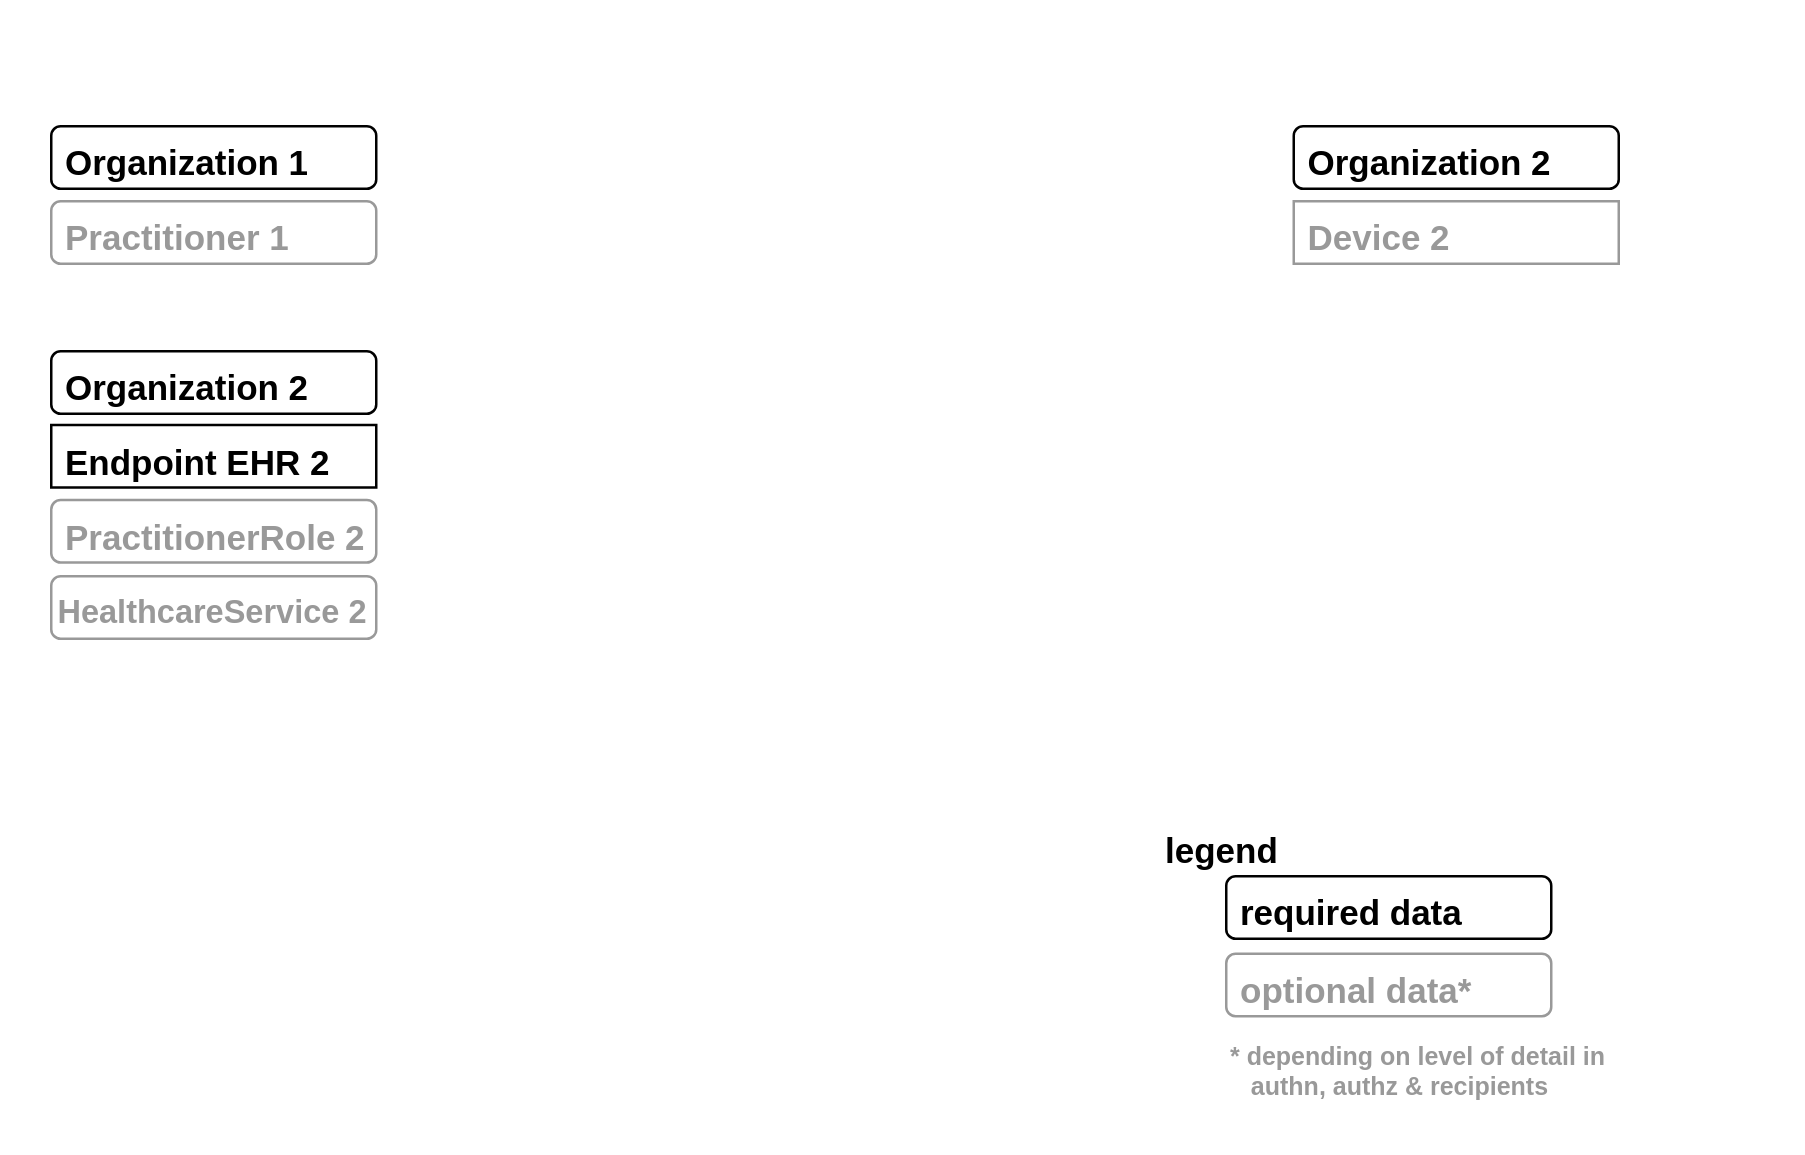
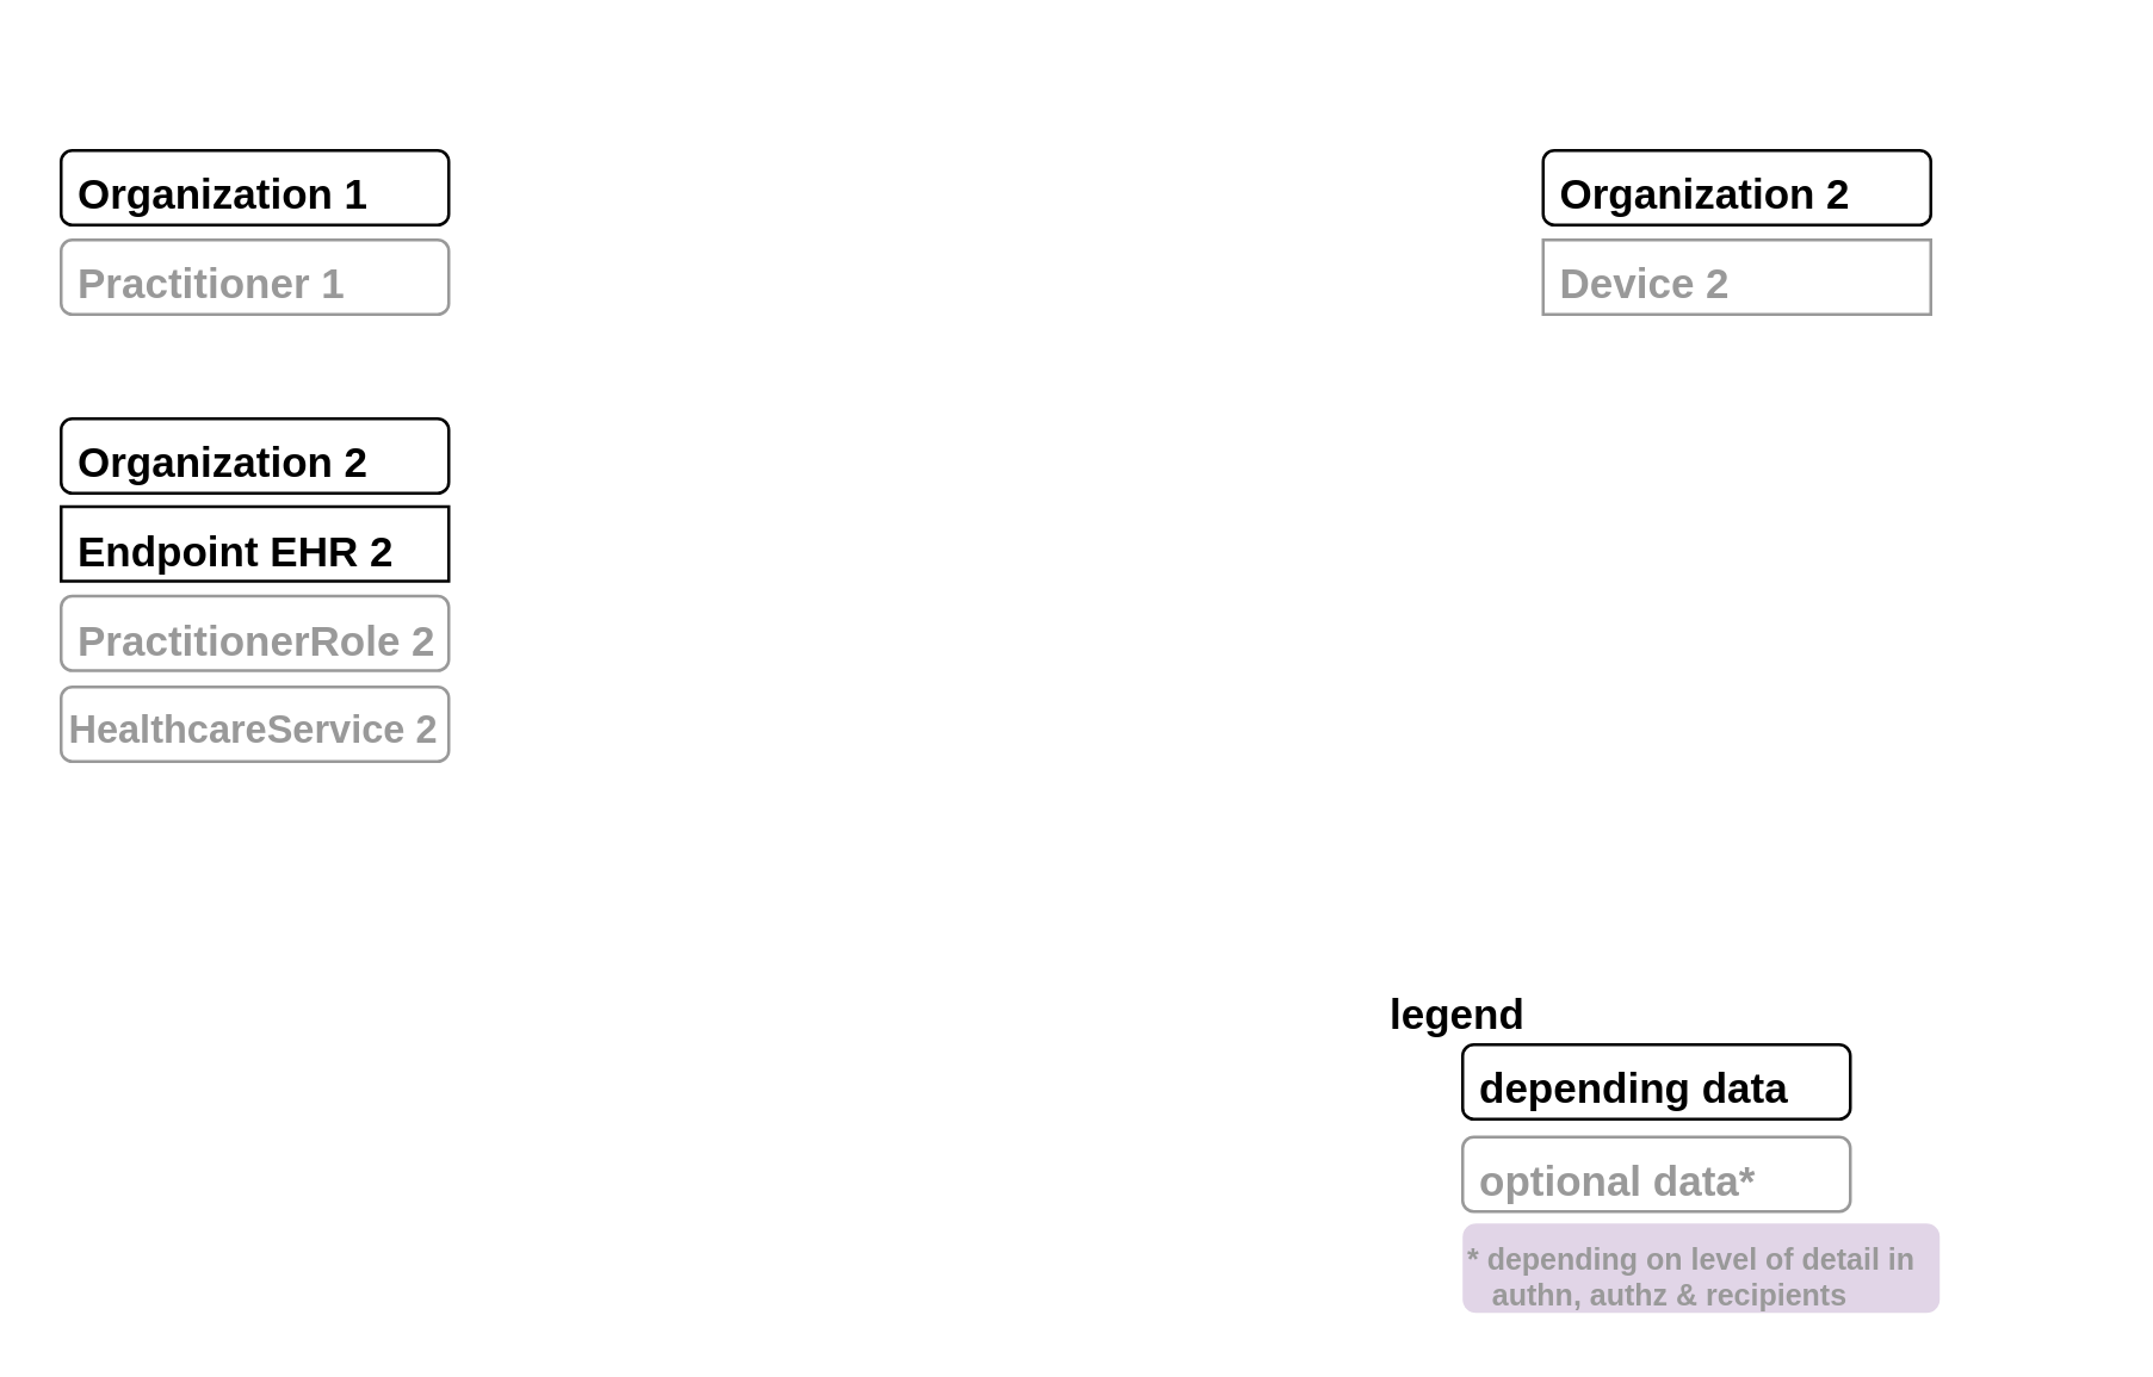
  <mxCell id="0" />
  <mxCell id="1" parent="0" />
  <mxCell id="2" value="legend" style="rounded=1;whiteSpace=wrap;html=1;align=left;verticalAlign=top;spacingTop=0;spacing=2;spacingLeft=4;fontSize=14;fontStyle=1;strokeColor=none;" vertex="1" parent="1"><mxGeometry x="460" y="325" width="240" height="95" as="geometry" /></mxCell>
  <mxCell id="3" value="" style="shape=waypoint;sketch=0;size=6;pointerEvents=1;points=[];fillColor=none;resizable=0;rotatable=0;perimeter=centerPerimeter;snapToPoint=1;strokeColor=none;" vertex="1" parent="1"><mxGeometry x="124" y="20" width="20" height="20" as="geometry" /></mxCell>
  <mxCell id="4" value="" style="shape=waypoint;sketch=0;size=6;pointerEvents=1;points=[];fillColor=none;resizable=0;rotatable=0;perimeter=centerPerimeter;snapToPoint=1;strokeColor=none;" vertex="1" parent="1"><mxGeometry x="521" y="20" width="20" height="20" as="geometry" /></mxCell>
  <mxCell id="5" value="Practitioner 1" style="rounded=1;whiteSpace=wrap;html=1;align=left;verticalAlign=top;spacingTop=0;spacing=2;spacingLeft=4;fontSize=14;fontStyle=1;strokeColor=#999999;fontColor=#999999;" vertex="1" parent="1"><mxGeometry x="20" y="80" width="130" height="25" as="geometry" /></mxCell>
  <mxCell id="6" value="Organization 1" style="rounded=1;whiteSpace=wrap;html=1;align=left;verticalAlign=top;spacingTop=0;spacing=2;spacingLeft=4;fontSize=14;fontStyle=1;strokeColor=#000000;fontColor=#000000;" vertex="1" parent="1"><mxGeometry x="20" y="50" width="130" height="25" as="geometry" /></mxCell>
  <mxCell id="7" value="Organization 2" style="rounded=1;whiteSpace=wrap;html=1;align=left;verticalAlign=top;spacingTop=0;spacing=2;spacingLeft=4;fontSize=14;fontStyle=1;strokeColor=#000000;fontColor=#000000;" vertex="1" parent="1"><mxGeometry x="20" y="140" width="130" height="25" as="geometry" /></mxCell>
  <mxCell id="8" value="HealthcareService 2" style="rounded=1;whiteSpace=wrap;html=1;align=left;verticalAlign=top;spacingTop=0;spacing=2;spacingLeft=1;fontSize=13;fontStyle=1;strokeColor=#999999;fontColor=#999999;" vertex="1" parent="1"><mxGeometry x="20" y="230" width="130" height="25" as="geometry" /></mxCell>
  <mxCell id="9" value="Endpoint EHR 2" style="whiteSpace=wrap;html=1;align=left;verticalAlign=top;spacingTop=0;spacing=2;spacingLeft=4;fontSize=14;fontStyle=1;strokeColor=#000000;rounded=0;" vertex="1" parent="1"><mxGeometry x="20" y="169.5" width="130" height="25" as="geometry" /></mxCell>
- <mxCell id="10" value="required data" style="rounded=1;whiteSpace=wrap;html=1;align=left;verticalAlign=top;spacingTop=0;spacing=2;spacingLeft=4;fontSize=14;fontStyle=1;strokeColor=#000000;" vertex="1" parent="1"><mxGeometry x="490" y="350" width="130" height="25" as="geometry" /></mxCell>
+ <mxCell id="10" value="depending data" style="rounded=1;whiteSpace=wrap;html=1;align=left;verticalAlign=top;spacingTop=0;spacing=2;spacingLeft=4;fontSize=14;fontStyle=1;strokeColor=#000000;" vertex="1" parent="1"><mxGeometry x="490" y="350" width="130" height="25" as="geometry" /></mxCell>
  <mxCell id="11" value="optional data*" style="rounded=1;whiteSpace=wrap;html=1;align=left;verticalAlign=top;spacingTop=0;spacing=2;spacingLeft=4;fontSize=14;fontStyle=1;strokeColor=#999999;fontColor=#999999;" vertex="1" parent="1"><mxGeometry x="490" y="381" width="130" height="25" as="geometry" /></mxCell>
  <mxCell id="12" value="PractitionerRole 2" style="rounded=1;whiteSpace=wrap;html=1;align=left;verticalAlign=top;spacingTop=0;spacing=2;spacingLeft=4;fontSize=14;fontStyle=1;strokeColor=#999999;fontColor=#999999;" vertex="1" parent="1"><mxGeometry x="20" y="199.5" width="130" height="25" as="geometry" /></mxCell>
- <mxCell id="13" value="* depending on level of detail in&amp;nbsp;&lt;div style=&quot;font-size: 10px;&quot;&gt;&amp;nbsp; &amp;nbsp;authn, authz &amp;amp; recipients&lt;/div&gt;" style="rounded=1;whiteSpace=wrap;html=1;align=left;verticalAlign=top;spacingTop=0;spacing=2;spacingLeft=0;fontSize=10;fontStyle=1;strokeColor=none;fontColor=#999999;" vertex="1" parent="1"><mxGeometry x="490" y="410" width="160" height="30" as="geometry" /></mxCell>
+ <mxCell id="13" value="* depending on level of detail in&amp;nbsp;&lt;div style=&quot;font-size: 10px;&quot;&gt;&amp;nbsp; &amp;nbsp;authn, authz &amp;amp; recipients&lt;/div&gt;" style="rounded=1;whiteSpace=wrap;html=1;align=left;verticalAlign=top;spacingTop=0;spacing=2;spacingLeft=0;fontSize=10;fontStyle=1;strokeColor=none;fontColor=#999999;fillColor=#e1d5e7;" vertex="1" parent="1"><mxGeometry x="490" y="410" width="160" height="30" as="geometry" /></mxCell>
  <mxCell id="14" value="Organization 2" style="rounded=1;whiteSpace=wrap;html=1;align=left;verticalAlign=top;spacingTop=0;spacing=2;spacingLeft=4;fontSize=14;fontStyle=1;strokeColor=#000000;fontColor=#000000;" vertex="1" parent="1"><mxGeometry x="517" y="50" width="130" height="25" as="geometry" /></mxCell>
  <mxCell id="15" value="Device 2" style="whiteSpace=wrap;html=1;align=left;verticalAlign=top;spacingTop=0;spacing=2;spacingLeft=4;fontSize=14;fontStyle=1;strokeColor=#999999;fontColor=#999999;rounded=0;" vertex="1" parent="1"><mxGeometry x="517" y="80" width="130" height="25" as="geometry" /></mxCell>
